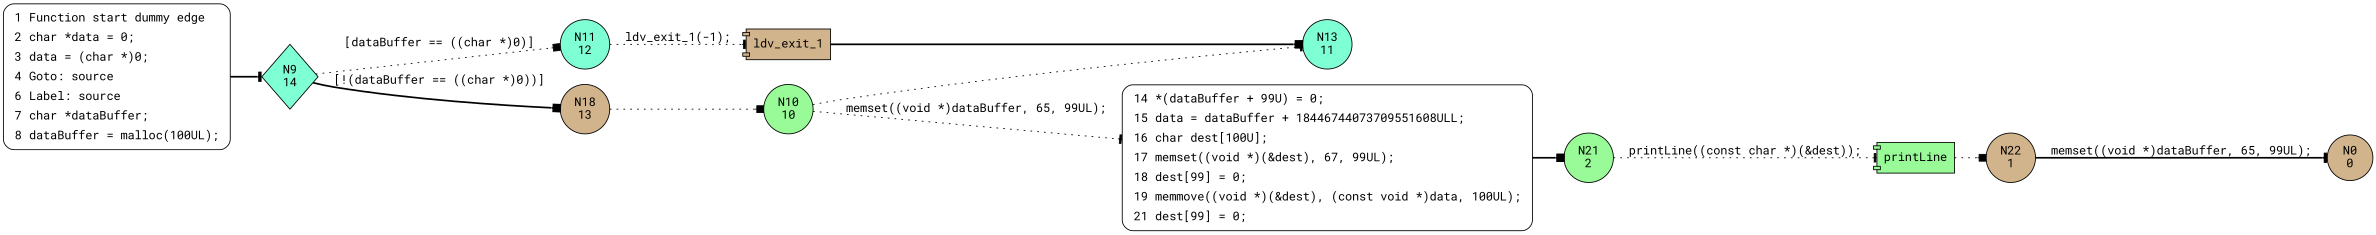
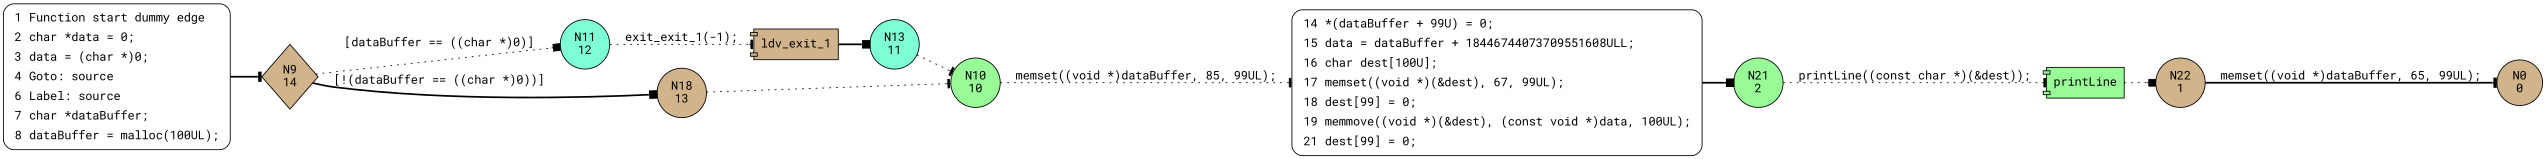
  digraph {
    fontname="Roboto Mono"
    rankdir=LR
    node [fillcolor=tan fontname="Roboto Mono" shape=circle style=filled]
    edge [arrowhead=tee fontname="Roboto Mono" style=dotted]
-   n1 [fillcolor=aquamarine label="N9\n14" shape=diamond]
+   n1 [label="N9\n14" shape=diamond]
    n2 [fillcolor=aquamarine label="N11\n12"]
    n3 [label="N18\n13"]
    n4 [label=ldv_exit_1 shape=component]
    n5 [fillcolor=palegreen label="N10\n10"]
    n6 [fillcolor=aquamarine label="N13\n11"]
    n7 [fillcolor=white label=<<table border="0" cellborder="0" cellpadding="3" bgcolor="white"><tr><td align="right">14</td><td align="left">*(dataBuffer + 99U) = 0;</td></tr><tr><td align="right">15</td><td align="left">data = dataBuffer + 18446744073709551608ULL;</td></tr><tr><td align="right">16</td><td align="left">char dest[100U];</td></tr><tr><td align="right">17</td><td align="left">memset((void *)(&amp;dest), 67, 99UL);</td></tr><tr><td align="right">18</td><td align="left">dest[99] = 0;</td></tr><tr><td align="right">19</td><td align="left">memmove((void *)(&amp;dest), (const void *)data, 100UL);</td></tr><tr><td align="right">21</td><td align="left">dest[99] = 0;</td></tr></table>> penwidth=1 shape=Mrecord style="filled,bold"]
    n8 [fillcolor=palegreen label="N21\n2"]
    n9 [fillcolor=palegreen label=printLine shape=component]
    n10 [label="N22\n1"]
    n11 [label="N0\n0"]
    n12 [fillcolor=white label=<<table border="0" cellborder="0" cellpadding="3" bgcolor="white"><tr><td align="right">1</td><td align="left">Function start dummy edge</td></tr><tr><td align="right">2</td><td align="left">char *data = 0;</td></tr><tr><td align="right">3</td><td align="left">data = (char *)0;</td></tr><tr><td align="right">4</td><td align="left">Goto: source</td></tr><tr><td align="right">6</td><td align="left">Label: source</td></tr><tr><td align="right">7</td><td align="left">char *dataBuffer;</td></tr><tr><td align="right">8</td><td align="left">dataBuffer = malloc(100UL);</td></tr></table>> penwidth=1 shape=Mrecord style="filled,bold"]
    n1 -> n2 [arrowhead=box label="[dataBuffer == ((char *)0)]"]
    n1 -> n3 [arrowhead=box label="[!(dataBuffer == ((char *)0))]" style=bold]
-   n2 -> n4 [label="ldv_exit_1(-1);"]
-   n3 -> n5 [arrowhead=box]
+   n2 -> n4 [label="exit_exit_1(-1);"]
+   n3 -> n5
    n4 -> n6 [arrowhead=box style=bold]
-   n5 -> n7 [label="memset((void *)dataBuffer, 65, 99UL);"]
-   n5 -> n6
+   n5 -> n7 [label="memset((void *)dataBuffer, 85, 99UL);"]
+   n6 -> n5
    n7 -> n8 [arrowhead=box style=bold]
    n8 -> n9 [label="printLine((const char *)(&dest));"]
    n9 -> n10 [arrowhead=box]
    n10 -> n11 [label="memset((void *)dataBuffer, 65, 99UL);" style=bold]
    n12 -> n1 [style=bold]
  }
